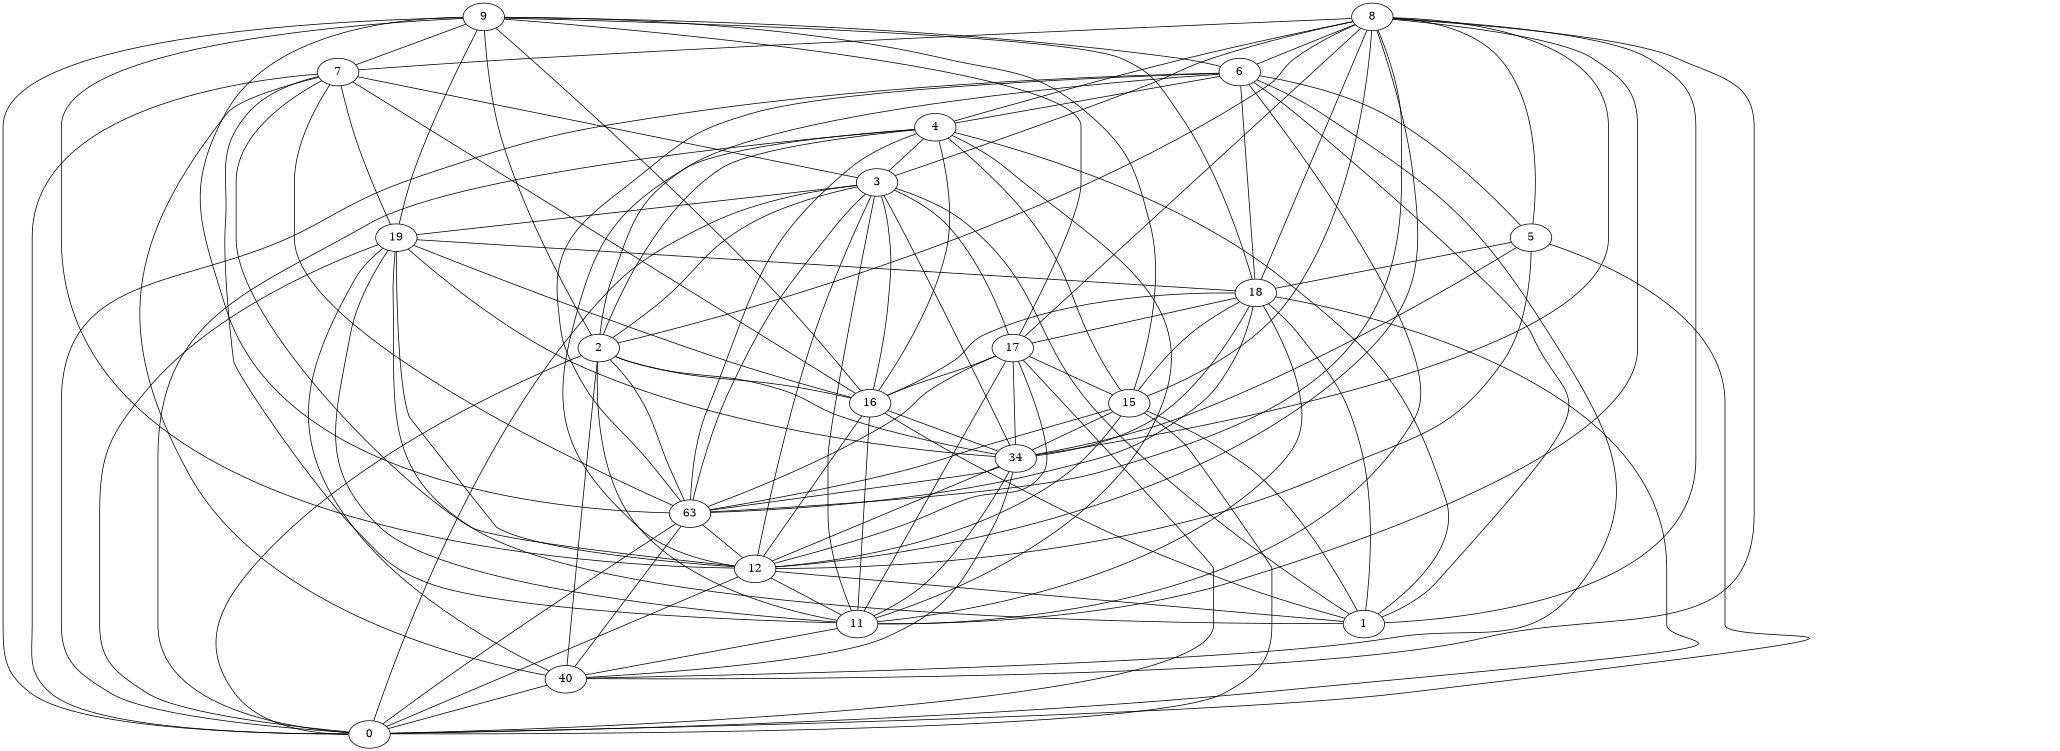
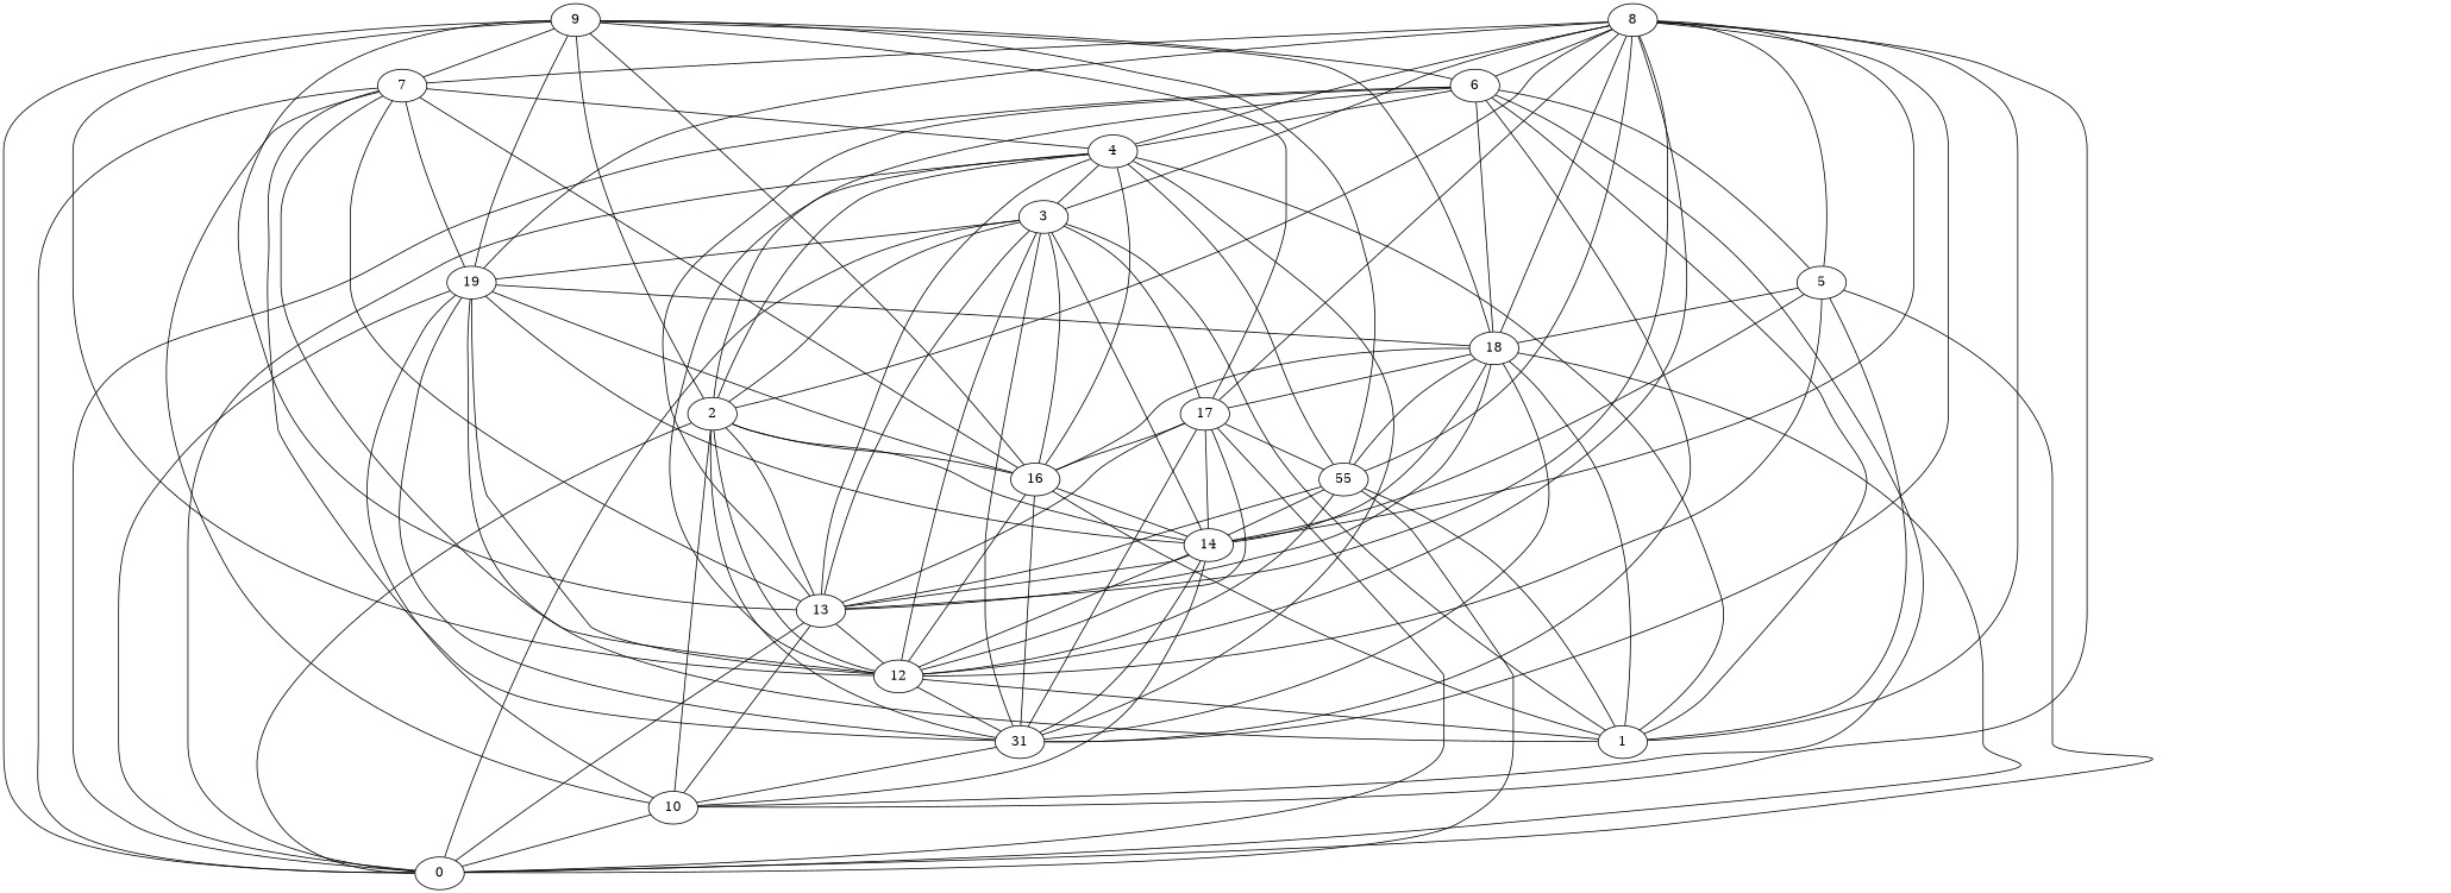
  digraph {
    edge [color=black dir=none]
    4
    3
    12
    16
    0
    1
-   13 [label=63]
-   15
-   11
+   13
+   15 [label=55]
+   11 [label=31]
    2
    17
    19
-   14 [label=34]
+   14
    5
    18
-   10 [label=40]
+   10
    9
    7
    6
    8
    subgraph sub_1 {
      4
      3
      12
      16
      0
      1
      13
      15
      11
      2
      17
      19
      14
      5
      18
      10
      9
      7
      6
      8
    }
    4 -> 3
    4 -> 12
    4 -> 16
    4 -> 0
    4 -> 1
    4 -> 13
    4 -> 15
    4 -> 11
    4 -> 2
    3 -> 12
    3 -> 16
    3 -> 0
    3 -> 1
    3 -> 13
    3 -> 11
    3 -> 2
    3 -> 17
    3 -> 19
    3 -> 14
    12 -> 1
    12 -> 11
    16 -> 12
    16 -> 1
    16 -> 11
    16 -> 14
    13 -> 12
    13 -> 0
    13 -> 10
    15 -> 12
    15 -> 0
    15 -> 1
    15 -> 13
    15 -> 14
    11 -> 10
-   0 -> 12
+   2 -> 12
    2 -> 16
    2 -> 0
    2 -> 13
    2 -> 11
    2 -> 14
    2 -> 10
    17 -> 12
    17 -> 16
    17 -> 0
    17 -> 13
    17 -> 15
    17 -> 11
    17 -> 14
    19 -> 12
    19 -> 16
    19 -> 0
    19 -> 1
    19 -> 11
    19 -> 14
    19 -> 18
    19 -> 10
    14 -> 12
    14 -> 13
    14 -> 11
    14 -> 10
    5 -> 12
    5 -> 0
+   5 -> 1
    5 -> 14
    5 -> 18
    18 -> 16
    18 -> 0
    18 -> 1
    18 -> 13
    18 -> 15
    18 -> 11
    18 -> 17
    18 -> 14
    10 -> 0
    9 -> 12
    9 -> 16
    9 -> 0
    9 -> 13
    9 -> 15
    9 -> 2
    9 -> 17
    9 -> 19
    9 -> 18
    9 -> 7
    9 -> 6
-   7 -> 3
+   7 -> 4
    7 -> 12
    7 -> 16
    7 -> 0
    7 -> 13
    7 -> 11
    7 -> 19
    7 -> 10
    6 -> 4
    6 -> 0
    6 -> 1
    6 -> 13
    6 -> 11
    6 -> 2
    6 -> 5
    6 -> 18
    6 -> 10
    8 -> 4
    8 -> 3
    8 -> 12
    8 -> 1
    8 -> 13
    8 -> 15
    8 -> 11
    8 -> 2
    8 -> 17
+   8 -> 19
    8 -> 14
    8 -> 5
    8 -> 18
    8 -> 10
    8 -> 7
    8 -> 6
  }
